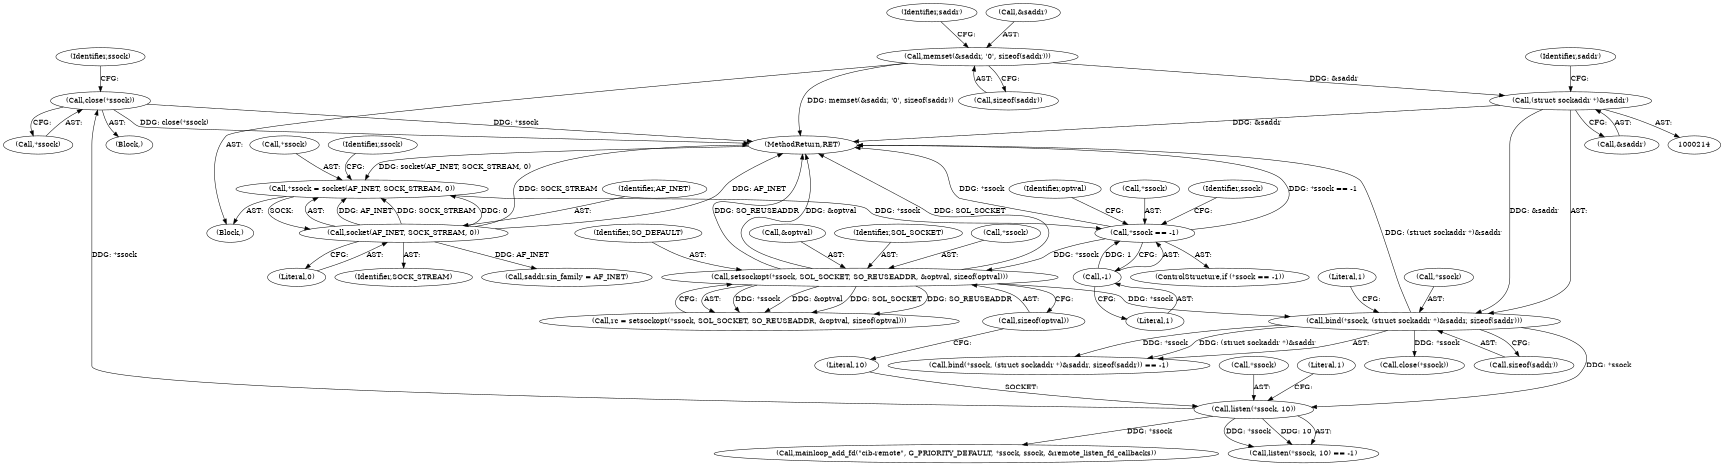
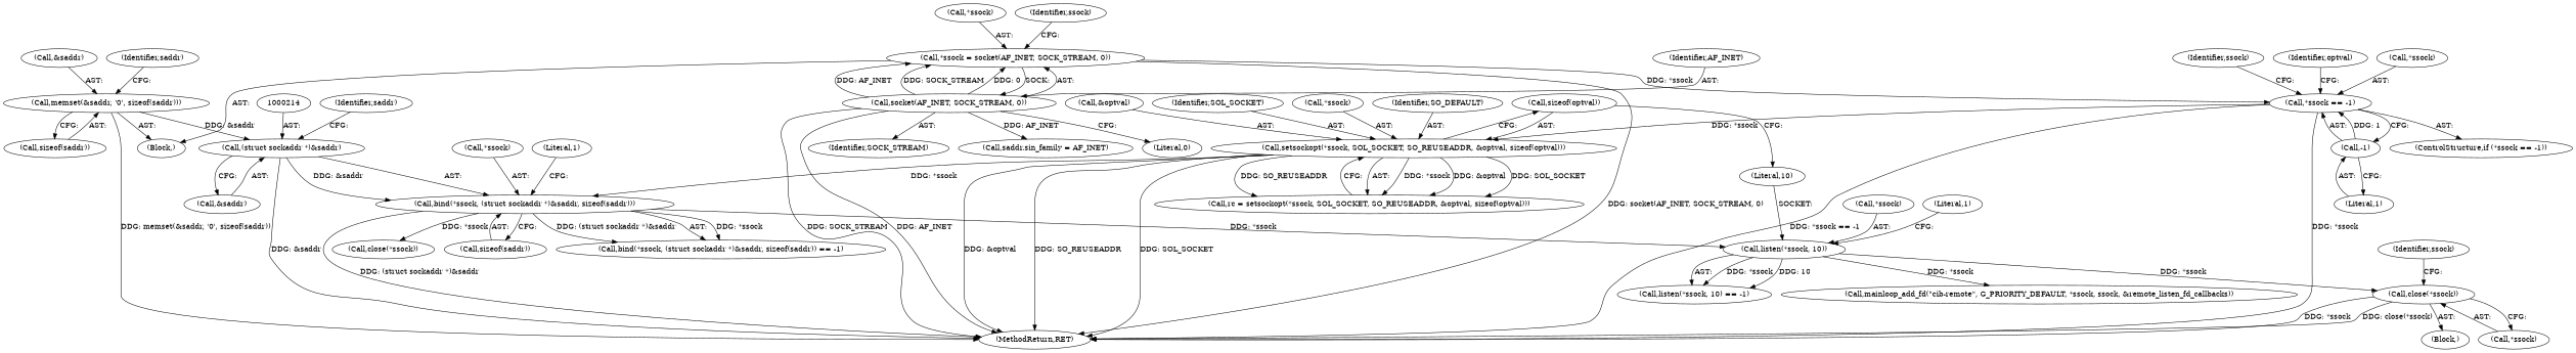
  digraph {
    n1 [label="(Call,close(*ssock))"]
    n2 [label="(Call,*ssock)"]
    n3 [label="(MethodReturn,RET)"]
    n4 [label="(Block,)"]
    n5 [label="(Call,listen(*ssock, 10))"]
    n6 [label="(Call,mainloop_add_fd(\"cib-remote\", G_PRIORITY_DEFAULT, *ssock, ssock, &remote_listen_fd_callbacks))"]
    n7 [label="(Call,listen(*ssock, 10) == -1)"]
    n8 [label="(Literal,10)"]
    n9 [label="(Call,bind(*ssock, (struct sockaddr *)&saddr, sizeof(saddr)))"]
    n10 [label="(Call,bind(*ssock, (struct sockaddr *)&saddr, sizeof(saddr)) == -1)"]
    n11 [label="(Call,close(*ssock))"]
    n12 [label="(Call,sizeof(saddr))"]
    n13 [label="(Call,setsockopt(*ssock, SOL_SOCKET, SO_REUSEADDR, &optval, sizeof(optval)))"]
    n14 [label="(Call,rc = setsockopt(*ssock, SOL_SOCKET, SO_REUSEADDR, &optval, sizeof(optval)))"]
    n15 [label="(Call,sizeof(optval))"]
    n16 [label="(Call,*ssock == -1)"]
    n17 [label="(Call,-1)"]
    n18 [label="(ControlStructure,if (*ssock == -1))"]
    n19 [label="(Literal,1)"]
    n20 [label="(Call,*ssock = socket(AF_INET, SOCK_STREAM, 0))"]
    n21 [label="(Call,socket(AF_INET, SOCK_STREAM, 0))"]
    n22 [label="(Block,)"]
    n23 [label="(Call,saddr.sin_family = AF_INET)"]
    n24 [label="(Literal,0)"]
    n25 [label="(Identifier,SOCK_STREAM)"]
    n26 [label="(Call,(struct sockaddr *)&saddr)"]
    n27 [label="(Call,&saddr)"]
    n28 [label="(Call,memset(&saddr, '\0', sizeof(saddr)))"]
    n29 [label="(Call,sizeof(saddr))"]
    n30 [label="(Identifier,saddr)"]
    n31 [label="(Call,&optval)"]
    n32 [label="(Call,&saddr)"]
    n33 [label="(Call,*ssock)"]
    n34 [label="(Literal,1)"]
    n35 [label="(Identifier,SOL_SOCKET)"]
    n36 [label="(Call,*ssock)"]
    n37 [label="(Identifier,optval)"]
    n38 [label="(Call,*ssock)"]
    n39 [label="(Identifier,saddr)"]
    n40 [label="(Call,*ssock)"]
    n41 [label="(Identifier,AF_INET)"]
    n42 [label="(Identifier,ssock)"]
    n43 [label="(Literal,1)"]
    n44 [label="(Identifier,ssock)"]
    n45 [label="(Call,*ssock)"]
    n46 [label="(Identifier,ssock)"]
    n47 [label="(Identifier,SO_DEFAULT)"]
    1000214
    n1 -> n2 [label="CFG: "]
    n1 -> n3 [label="DDG: close(*ssock)"]
    n1 -> n3 [label="DDG: *ssock"]
    n1 -> n4 [label="AST: "]
    n2 -> n1 [label="AST: "]
    n5 -> n1 [label="DDG: *ssock"]
    n5 -> n6 [label="DDG: *ssock"]
    n5 -> n7 [label="AST: "]
    n5 -> n7 [label="DDG: *ssock"]
    n5 -> n7 [label="DDG: 10"]
    n8 -> n5 [label="SOCKET: "]
    n9 -> n3 [label="DDG: (struct sockaddr *)&saddr"]
    n9 -> n5 [label="DDG: *ssock"]
    n9 -> n10 [label="AST: "]
    n9 -> n10 [label="DDG: *ssock"]
    n9 -> n10 [label="DDG: (struct sockaddr *)&saddr"]
    n9 -> n11 [label="DDG: *ssock"]
    n9 -> n12 [label="CFG: "]
    n12 -> n9 [label="AST: "]
    n13 -> n3 [label="DDG: &optval"]
    n13 -> n3 [label="DDG: SO_REUSEADDR"]
    n13 -> n3 [label="DDG: SOL_SOCKET"]
    n13 -> n9 [label="DDG: *ssock"]
    n13 -> n14 [label="AST: "]
    n13 -> n14 [label="DDG: *ssock"]
    n13 -> n14 [label="DDG: &optval"]
    n13 -> n14 [label="DDG: SOL_SOCKET"]
    n13 -> n14 [label="DDG: SO_REUSEADDR"]
    n13 -> n15 [label="CFG: "]
    n14 -> n13 [label="CFG: "]
    n15 -> n8 [label="CFG: "]
    n15 -> n13 [label="AST: "]
    n16 -> n3 [label="DDG: *ssock == -1"]
    n16 -> n3 [label="DDG: *ssock"]
    n16 -> n13 [label="DDG: *ssock"]
    n16 -> n17 [label="CFG: "]
    n16 -> n18 [label="AST: "]
    n17 -> n16 [label="AST: "]
    n17 -> n16 [label="DDG: 1"]
    n17 -> n19 [label="CFG: "]
    n19 -> n17 [label="AST: "]
-   n3 -> n20 [label="DDG: socket(AF_INET, SOCK_STREAM, 0)"]
+   n20 -> n3 [label="DDG: socket(AF_INET, SOCK_STREAM, 0)"]
    n20 -> n16 [label="DDG: *ssock"]
    n20 -> n21 [label="SOCK: "]
    n20 -> n22 [label="AST: "]
    n21 -> n3 [label="DDG: SOCK_STREAM"]
    n21 -> n3 [label="DDG: AF_INET"]
    n21 -> n20 [label="AST: "]
    n21 -> n20 [label="DDG: AF_INET"]
    n21 -> n20 [label="DDG: SOCK_STREAM"]
    n21 -> n20 [label="DDG: 0"]
    n21 -> n23 [label="DDG: AF_INET"]
    n21 -> n24 [label="CFG: "]
    n21 -> n25 [label="AST: "]
-   n24 -> n21 [label="AST: "]
    n26 -> n3 [label="DDG: &saddr"]
    n26 -> n9 [label="AST: "]
    n26 -> n9 [label="DDG: &saddr"]
    n26 -> n27 [label="CFG: "]
    n27 -> n26 [label="AST: "]
    n28 -> n3 [label="DDG: memset(&saddr, '\0', sizeof(saddr))"]
    n28 -> n22 [label="AST: "]
    n28 -> n26 [label="DDG: &saddr"]
    n28 -> n29 [label="CFG: "]
    n29 -> n28 [label="AST: "]
    n30 -> n28 [label="CFG: "]
    n31 -> n13 [label="AST: "]
    n32 -> n28 [label="AST: "]
    n33 -> n5 [label="AST: "]
    n34 -> n5 [label="CFG: "]
    n35 -> n13 [label="AST: "]
    n36 -> n13 [label="AST: "]
    n37 -> n16 [label="CFG: "]
    n38 -> n20 [label="AST: "]
    n39 -> n26 [label="CFG: "]
    n40 -> n16 [label="AST: "]
    n41 -> n21 [label="AST: "]
    n42 -> n1 [label="CFG: "]
    n43 -> n9 [label="CFG: "]
    n44 -> n16 [label="CFG: "]
    n45 -> n9 [label="AST: "]
    n46 -> n20 [label="CFG: "]
    n47 -> n13 [label="AST: "]
-   n26 -> 1000214 [label="AST: "]
+   1000214 -> n26 [label="AST: "]
  }
